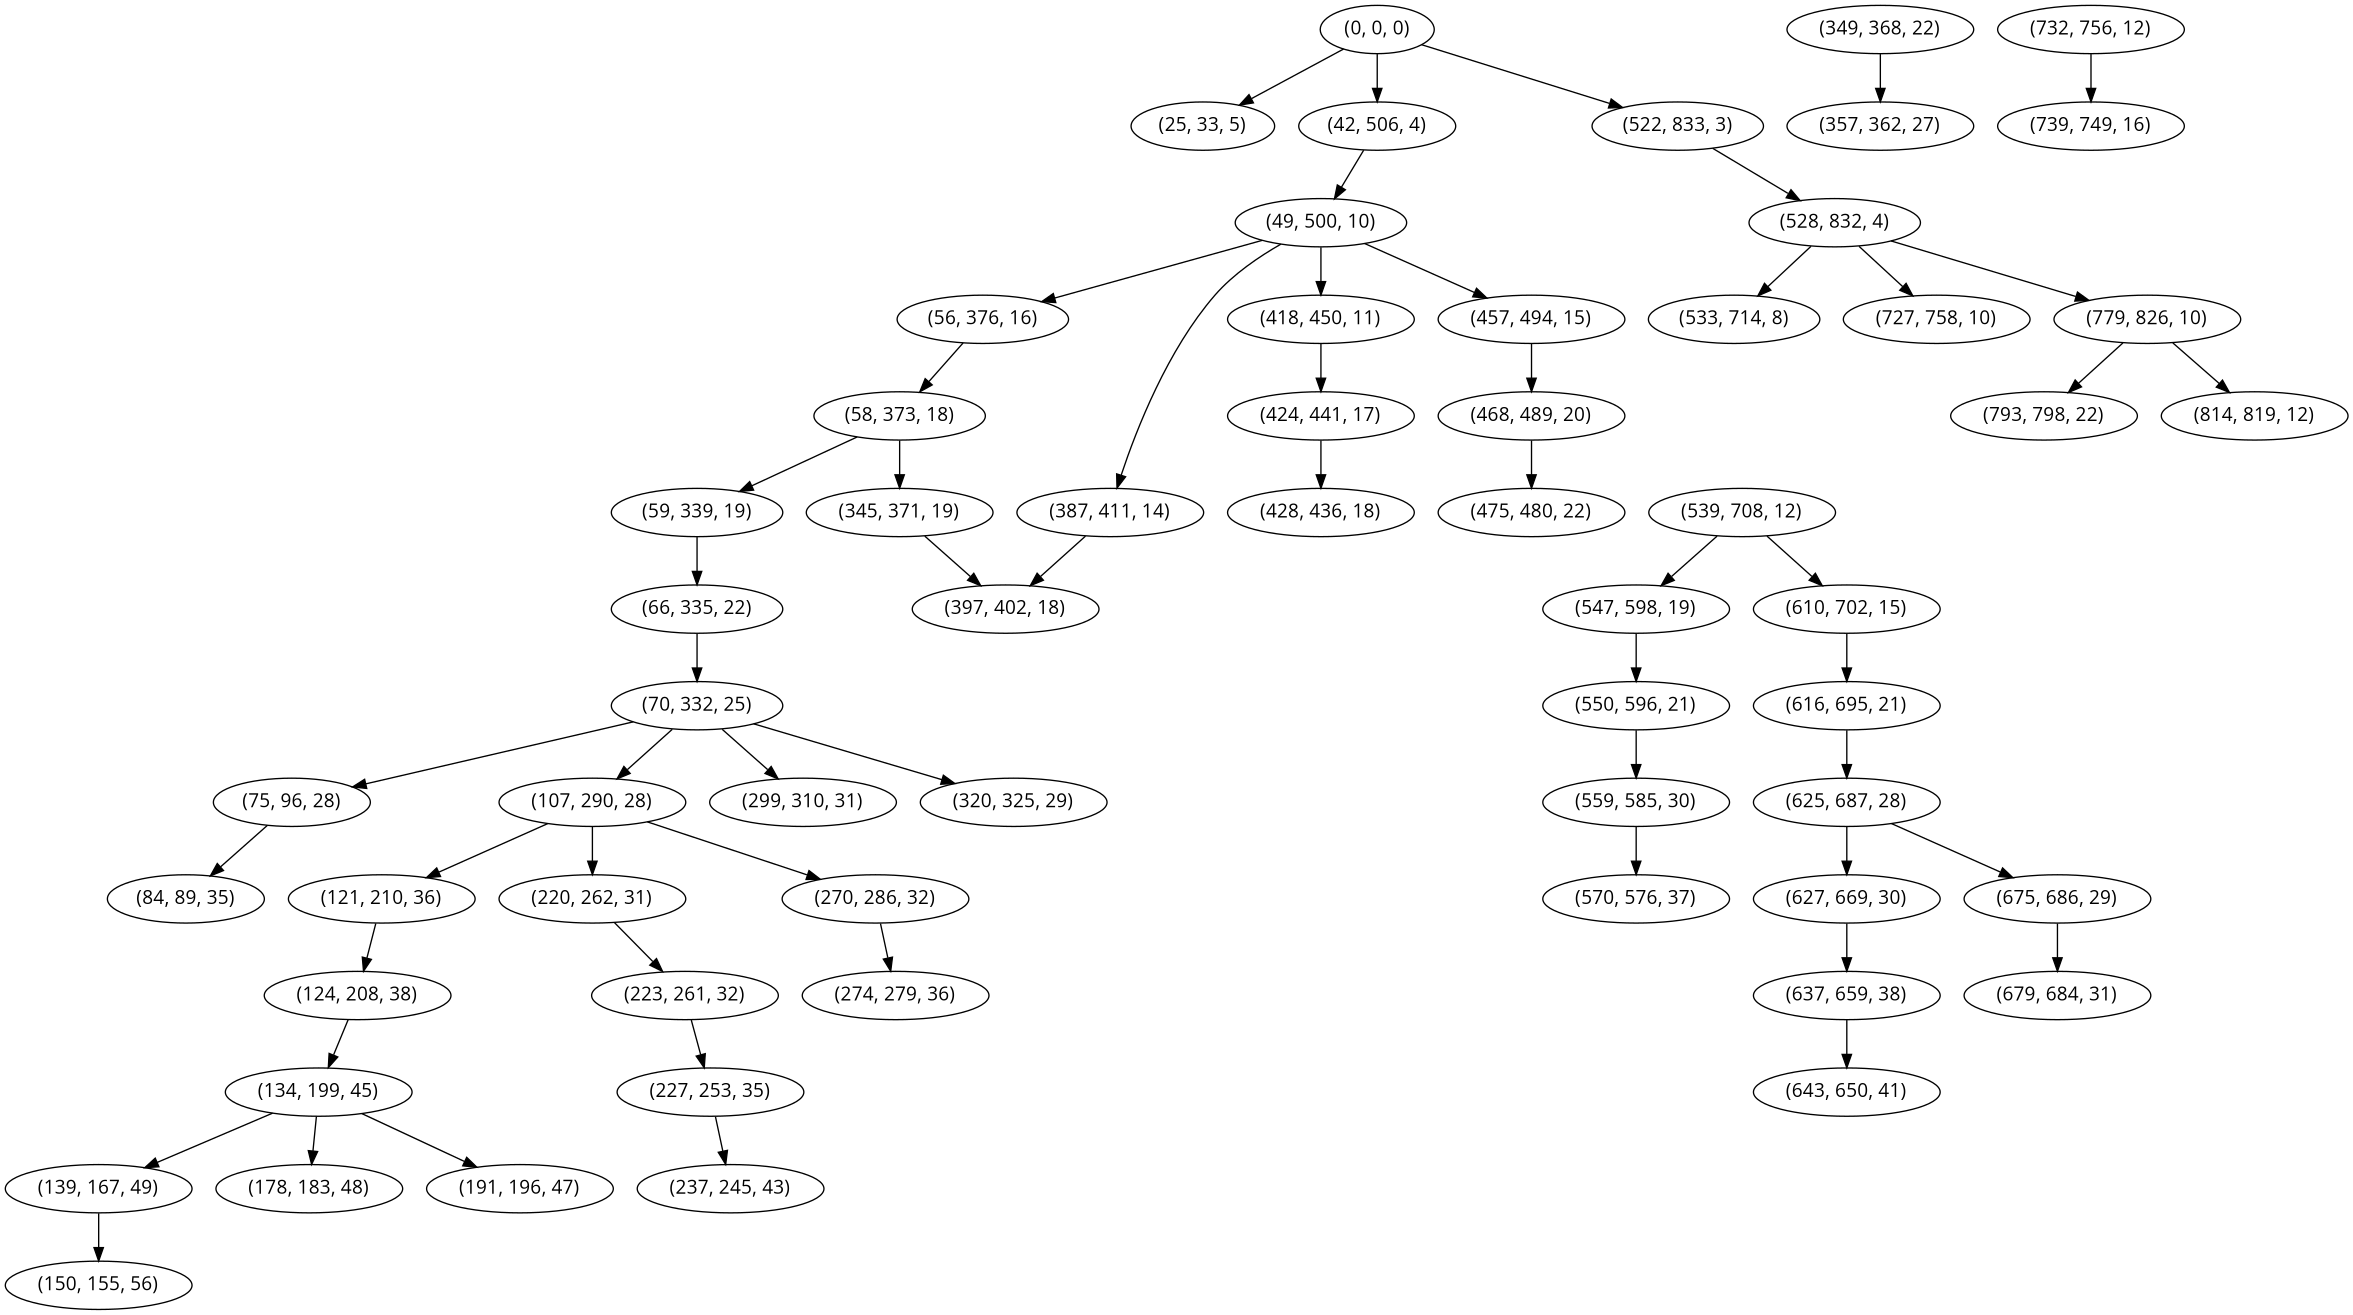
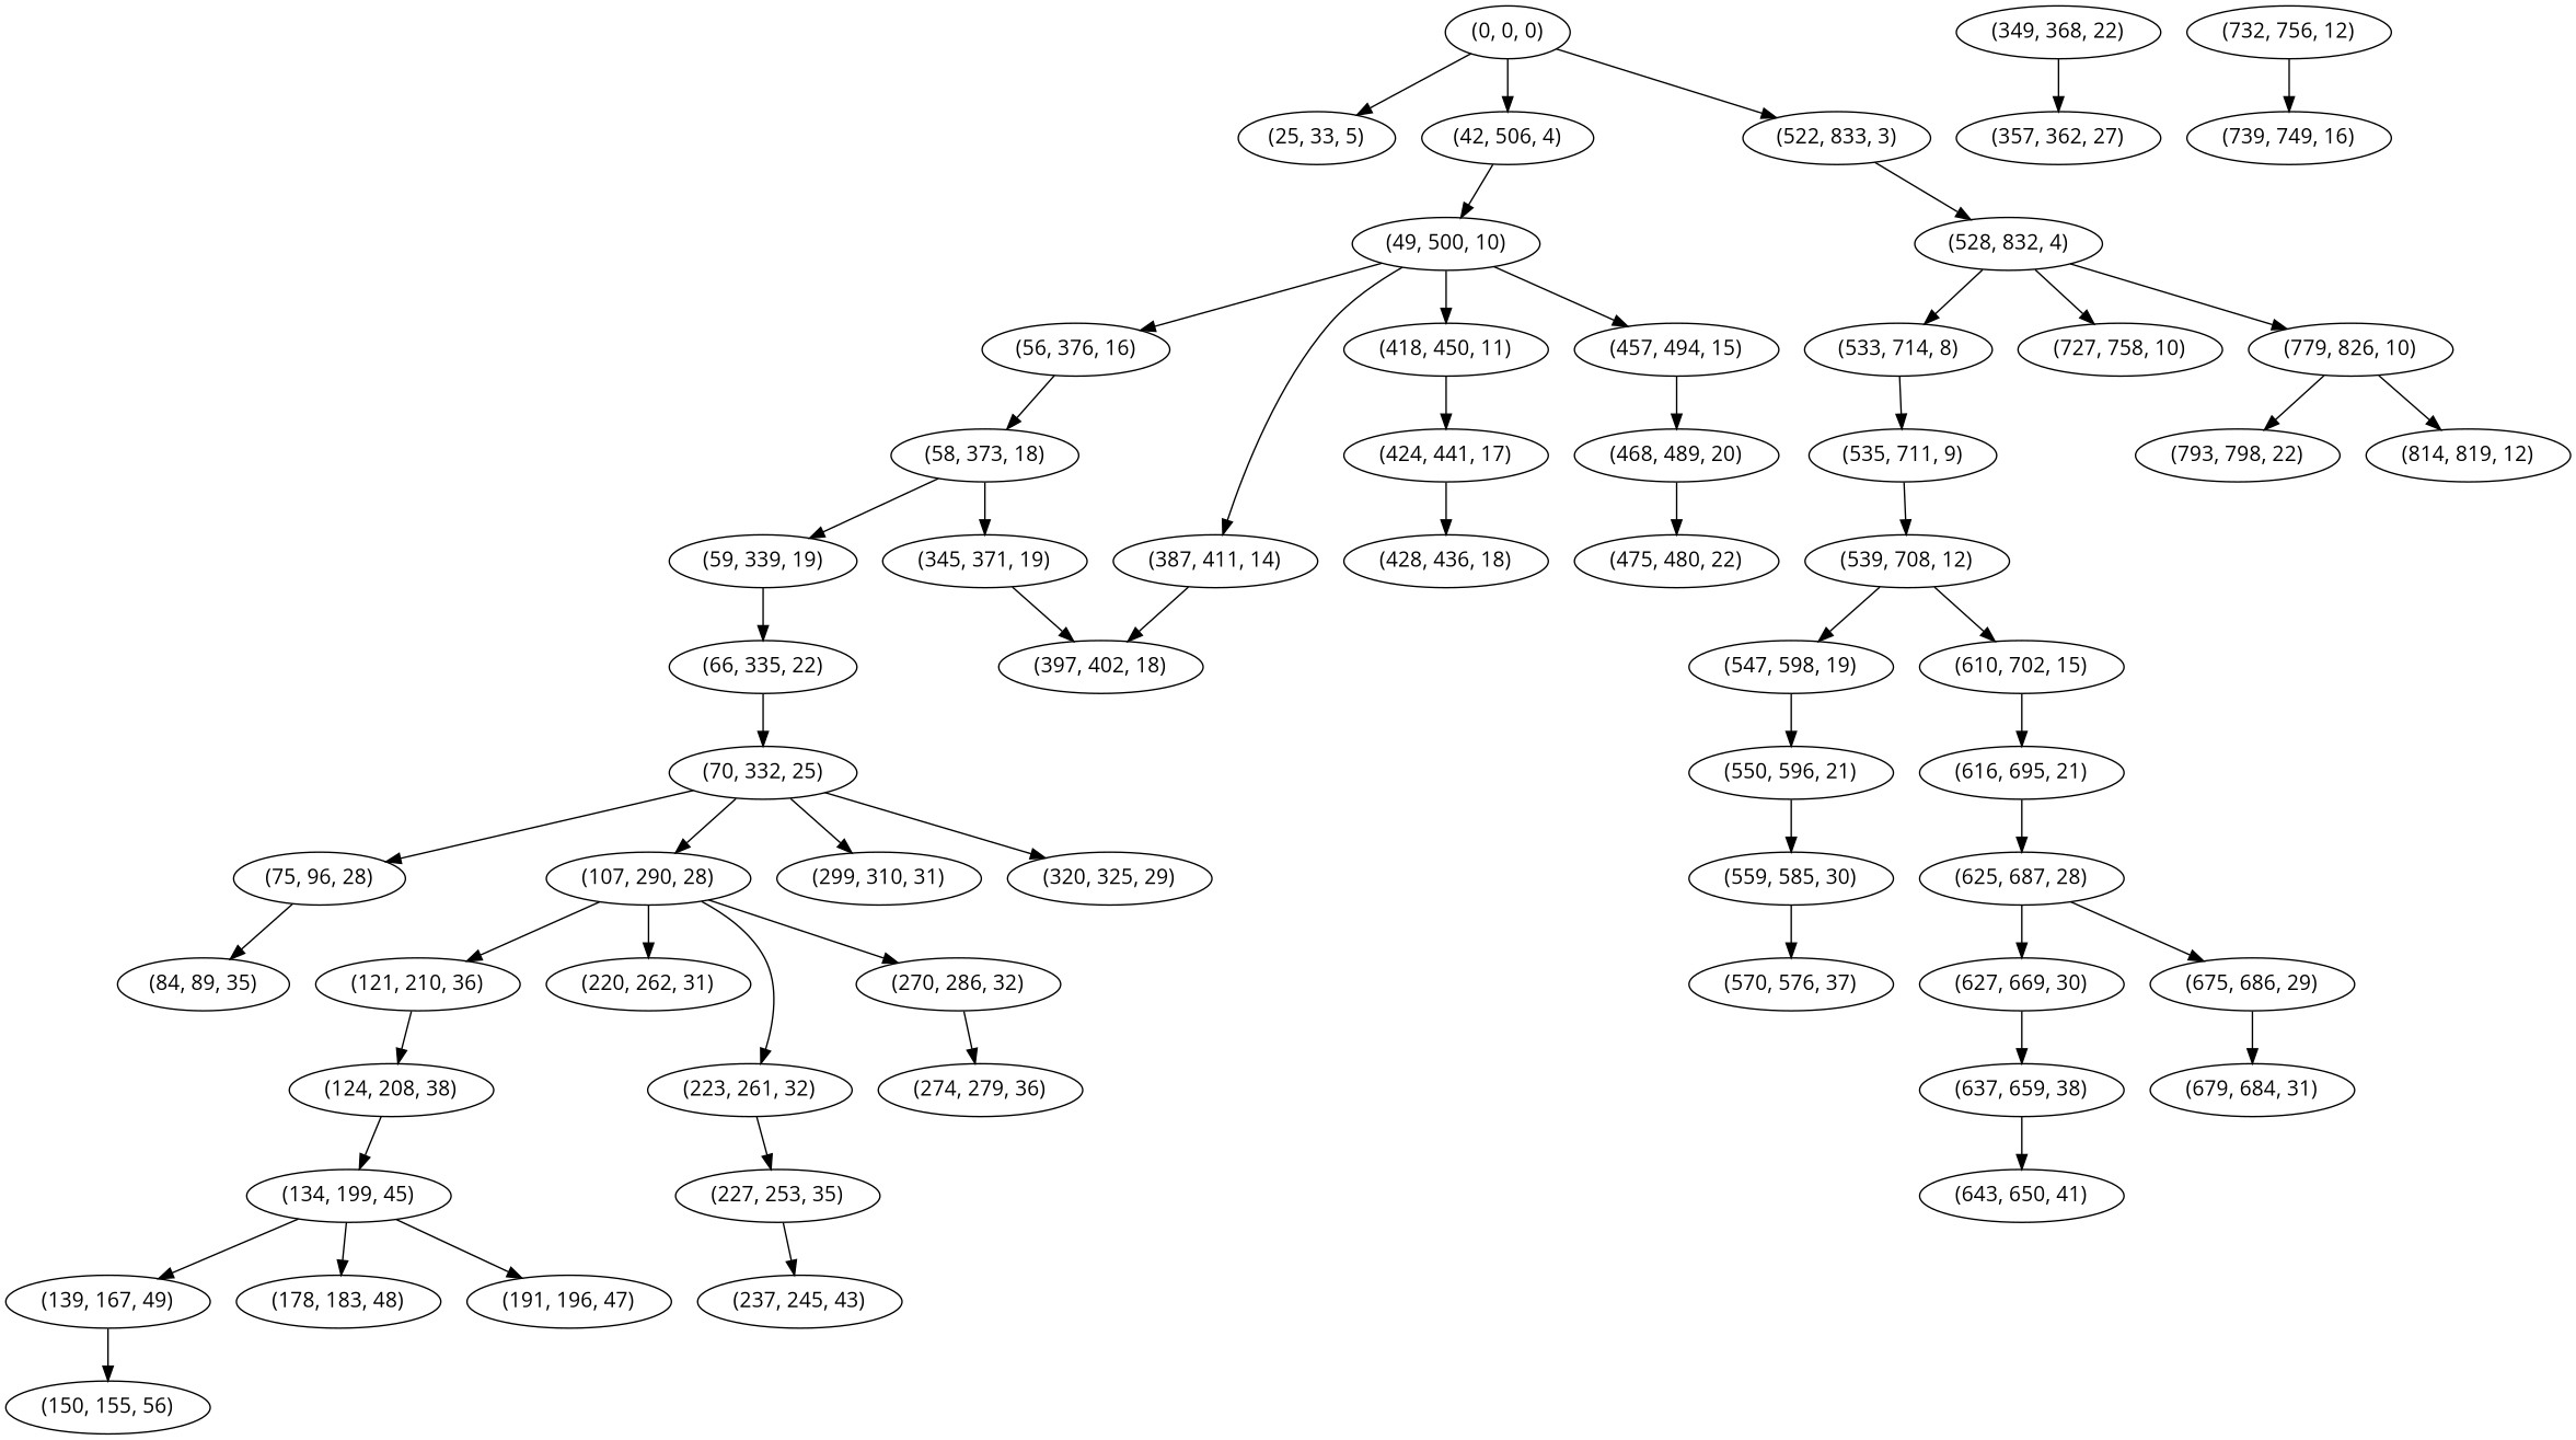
  digraph {
    fontname="Open Sans"
    node [fontname="Open Sans"]
    edge [fontname="Open Sans"]
    "(0, 0, 0)"
    "(25, 33, 5)"
    "(42, 506, 4)"
    "(522, 833, 3)"
    "(49, 500, 10)"
    "(528, 832, 4)"
    "(56, 376, 16)"
    "(387, 411, 14)"
    "(418, 450, 11)"
    "(457, 494, 15)"
    "(58, 373, 18)"
    "(397, 402, 18)"
    "(424, 441, 17)"
    "(468, 489, 20)"
    "(59, 339, 19)"
    "(345, 371, 19)"
    "(66, 335, 22)"
    "(70, 332, 25)"
    "(75, 96, 28)"
    "(107, 290, 28)"
    "(299, 310, 31)"
    "(320, 325, 29)"
    "(84, 89, 35)"
    "(121, 210, 36)"
    "(220, 262, 31)"
    "(270, 286, 32)"
    "(124, 208, 38)"
    "(223, 261, 32)"
    "(274, 279, 36)"
    "(134, 199, 45)"
    "(139, 167, 49)"
    "(178, 183, 48)"
    "(191, 196, 47)"
    "(150, 155, 56)"
    "(227, 253, 35)"
    "(237, 245, 43)"
    "(349, 368, 22)"
    "(357, 362, 27)"
    "(428, 436, 18)"
    "(475, 480, 22)"
    "(533, 714, 8)"
    "(727, 758, 10)"
    "(779, 826, 10)"
+   "(535, 711, 9)"
    "(793, 798, 22)"
    "(814, 819, 12)"
    "(539, 708, 12)"
    "(547, 598, 19)"
    "(610, 702, 15)"
    "(550, 596, 21)"
    "(616, 695, 21)"
    "(559, 585, 30)"
    "(570, 576, 37)"
    "(625, 687, 28)"
    "(627, 669, 30)"
    "(675, 686, 29)"
    "(637, 659, 38)"
    "(679, 684, 31)"
    "(643, 650, 41)"
    "(732, 756, 12)"
    "(739, 749, 16)"
    "(0, 0, 0)" -> "(25, 33, 5)"
    "(0, 0, 0)" -> "(42, 506, 4)"
    "(0, 0, 0)" -> "(522, 833, 3)"
    "(42, 506, 4)" -> "(49, 500, 10)"
    "(522, 833, 3)" -> "(528, 832, 4)"
    "(49, 500, 10)" -> "(56, 376, 16)"
    "(49, 500, 10)" -> "(387, 411, 14)"
    "(49, 500, 10)" -> "(418, 450, 11)"
    "(49, 500, 10)" -> "(457, 494, 15)"
    "(528, 832, 4)" -> "(533, 714, 8)"
    "(528, 832, 4)" -> "(727, 758, 10)"
    "(528, 832, 4)" -> "(779, 826, 10)"
    "(56, 376, 16)" -> "(58, 373, 18)"
    "(387, 411, 14)" -> "(397, 402, 18)"
    "(418, 450, 11)" -> "(424, 441, 17)"
    "(457, 494, 15)" -> "(468, 489, 20)"
    "(58, 373, 18)" -> "(59, 339, 19)"
    "(58, 373, 18)" -> "(345, 371, 19)"
    "(424, 441, 17)" -> "(428, 436, 18)"
    "(468, 489, 20)" -> "(475, 480, 22)"
    "(59, 339, 19)" -> "(66, 335, 22)"
    "(345, 371, 19)" -> "(397, 402, 18)"
    "(66, 335, 22)" -> "(70, 332, 25)"
    "(70, 332, 25)" -> "(75, 96, 28)"
    "(70, 332, 25)" -> "(107, 290, 28)"
    "(70, 332, 25)" -> "(299, 310, 31)"
    "(70, 332, 25)" -> "(320, 325, 29)"
    "(75, 96, 28)" -> "(84, 89, 35)"
    "(107, 290, 28)" -> "(121, 210, 36)"
    "(107, 290, 28)" -> "(220, 262, 31)"
    "(107, 290, 28)" -> "(270, 286, 32)"
    "(121, 210, 36)" -> "(124, 208, 38)"
-   "(220, 262, 31)" -> "(223, 261, 32)"
+   "(107, 290, 28)" -> "(223, 261, 32)"
    "(270, 286, 32)" -> "(274, 279, 36)"
    "(124, 208, 38)" -> "(134, 199, 45)"
    "(223, 261, 32)" -> "(227, 253, 35)"
    "(134, 199, 45)" -> "(139, 167, 49)"
    "(134, 199, 45)" -> "(178, 183, 48)"
    "(134, 199, 45)" -> "(191, 196, 47)"
    "(139, 167, 49)" -> "(150, 155, 56)"
    "(227, 253, 35)" -> "(237, 245, 43)"
    "(349, 368, 22)" -> "(357, 362, 27)"
+   "(533, 714, 8)" -> "(535, 711, 9)"
    "(779, 826, 10)" -> "(793, 798, 22)"
    "(779, 826, 10)" -> "(814, 819, 12)"
+   "(535, 711, 9)" -> "(539, 708, 12)"
    "(539, 708, 12)" -> "(547, 598, 19)"
    "(539, 708, 12)" -> "(610, 702, 15)"
    "(547, 598, 19)" -> "(550, 596, 21)"
    "(610, 702, 15)" -> "(616, 695, 21)"
    "(550, 596, 21)" -> "(559, 585, 30)"
    "(616, 695, 21)" -> "(625, 687, 28)"
    "(559, 585, 30)" -> "(570, 576, 37)"
    "(625, 687, 28)" -> "(627, 669, 30)"
    "(625, 687, 28)" -> "(675, 686, 29)"
    "(627, 669, 30)" -> "(637, 659, 38)"
    "(675, 686, 29)" -> "(679, 684, 31)"
    "(637, 659, 38)" -> "(643, 650, 41)"
    "(732, 756, 12)" -> "(739, 749, 16)"
  }
